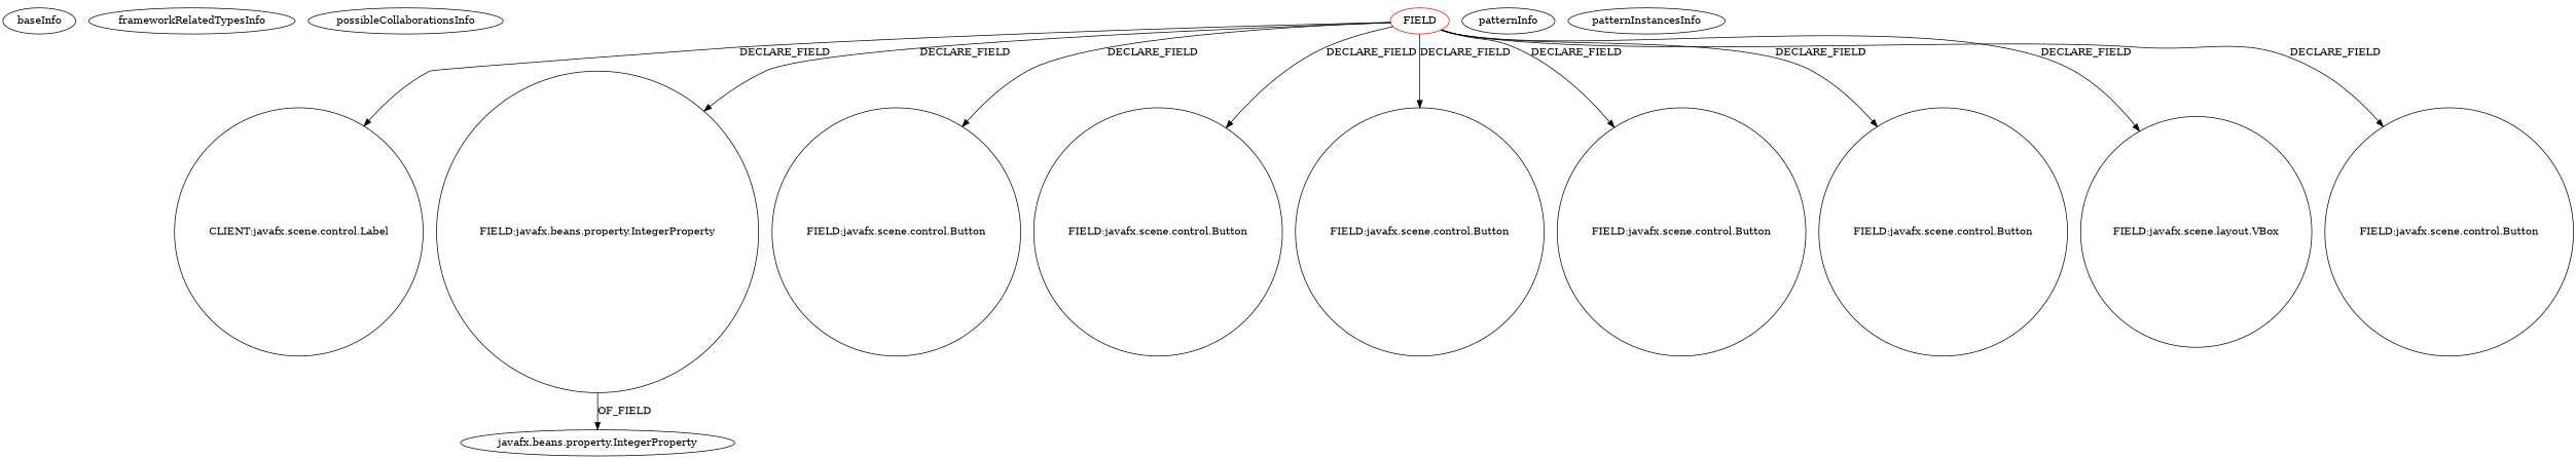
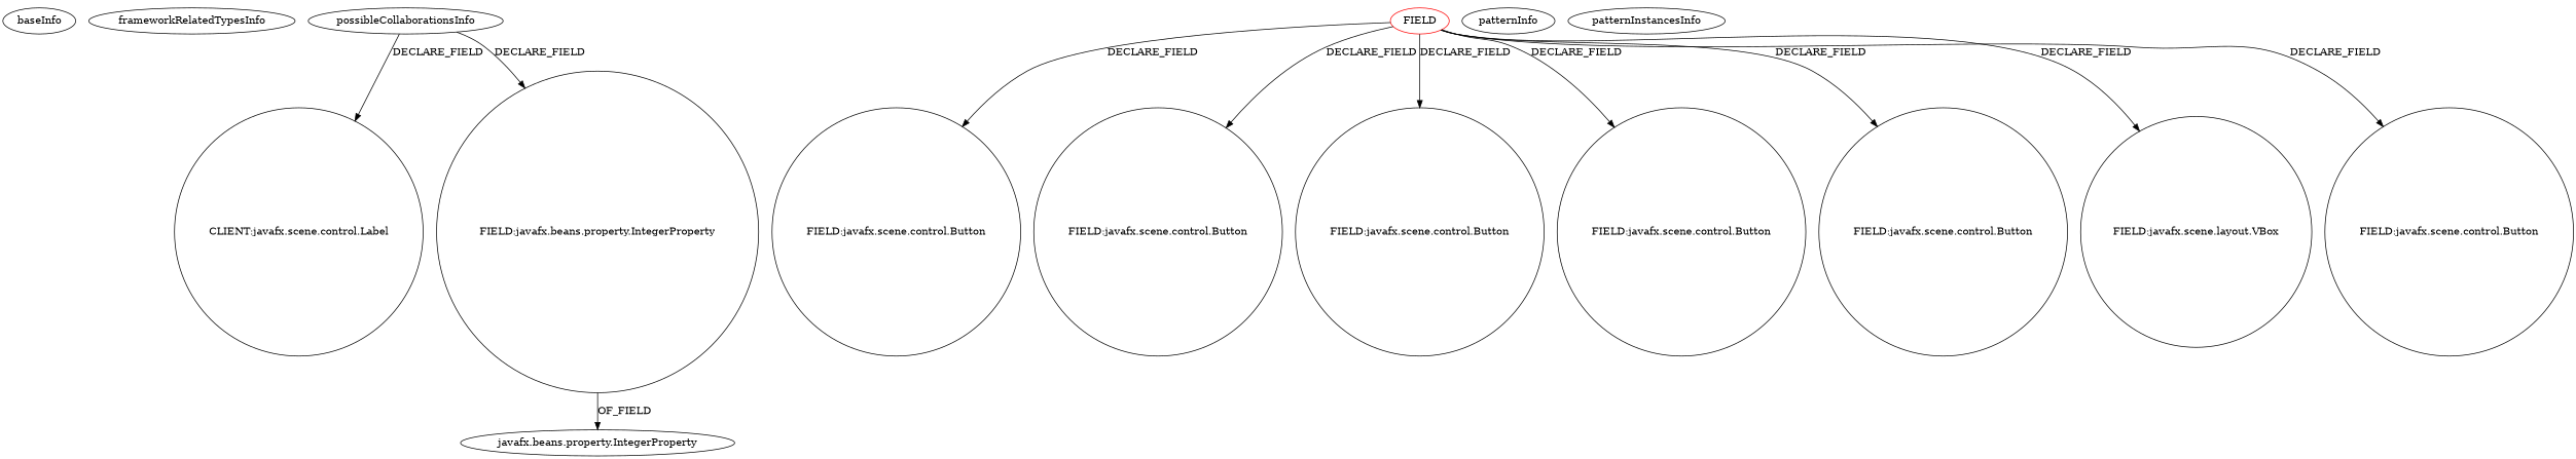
  digraph {
    node [isFrameworkType=false vertexType=FIELD_DECLARATION shape=circle]
    baseInfo [category=pattern graphId=2420 isAnonymous=false possibleRelation=false isFrameworkType="" vertexType="" shape=""]
    frameworkRelatedTypesInfo [isFrameworkType="" vertexType="" shape=""]
    possibleCollaborationsInfo [isFrameworkType="" vertexType="" shape=""]
    patternInfo [frequency=2.0 patternRootClient=0 isFrameworkType="" vertexType="" shape=""]
    patternInstancesInfo [0="brunoborges-fx2048~/brunoborges-fx2048/fx2048-master/src/game2048/Board.java~Board~2229" 1="bianconejo-CEFX~/bianconejo-CEFX/CEFX-master/src/cefx/CECommandeController.java~CECommandeController~2084" isFrameworkType="" vertexType="" shape=""]
    n6 [label="javafx.beans.property.IntegerProperty" vertexType=FRAMEWORK_CLASS_TYPE shape=""]
    n7 [label="FIELD:javafx.beans.property.IntegerProperty"]
    n8 [color=red label=FIELD vertexType=ROOT_CLIENT_CLASS_DECLARATION shape=""]
    n9 [label="FIELD:javafx.scene.control.Button"]
    n10 [label="FIELD:javafx.scene.control.Button"]
    n11 [label="FIELD:javafx.scene.control.Button"]
    n12 [label="FIELD:javafx.scene.control.Button"]
    n13 [label="FIELD:javafx.scene.control.Button"]
    n14 [label="FIELD:javafx.scene.control.Button"]
    n15 [label="FIELD:javafx.scene.layout.VBox"]
    n16 [label="CLIENT:javafx.scene.control.Label"]
    n7 -> n6 [label=OF_FIELD]
-   n8 -> n7 [label=DECLARE_FIELD]
+   possibleCollaborationsInfo -> n7 [label=DECLARE_FIELD]
    n8 -> n9 [label=DECLARE_FIELD]
    n8 -> n10 [label=DECLARE_FIELD]
    n8 -> n11 [label=DECLARE_FIELD]
    n8 -> n12 [label=DECLARE_FIELD]
    n8 -> n13 [label=DECLARE_FIELD]
    n8 -> n14 [label=DECLARE_FIELD]
    n8 -> n15 [label=DECLARE_FIELD]
-   n8 -> n16 [label=DECLARE_FIELD]
+   possibleCollaborationsInfo -> n16 [label=DECLARE_FIELD]
  }
